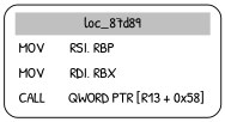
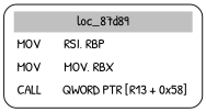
  digraph {
    fontname="Patrick Hand"
-   n1 [fontname="Patrick Hand" label=<<table border="0" cellborder="0" cellpadding="3"><tr><td align="center" colspan="2" bgcolor="grey">loc_87d89</td></tr><tr><td align="left">MOV        RSI, RBP</td></tr><tr><td align="left">MOV        RDI, RBX</td></tr><tr><td align="left">CALL       QWORD PTR [R13 + 0x58]</td></tr></table>> shape=Mrecord]
+   n1 [fontname="Patrick Hand" label=<<table border="0" cellborder="0" cellpadding="3"><tr><td align="center" colspan="2" bgcolor="grey">loc_87d89</td></tr><tr><td align="left">MOV        RSI, RBP</td></tr><tr><td align="left">MOV        MOV, RBX</td></tr><tr><td align="left">CALL       QWORD PTR [R13 + 0x58]</td></tr></table>> shape=Mrecord]
  }
